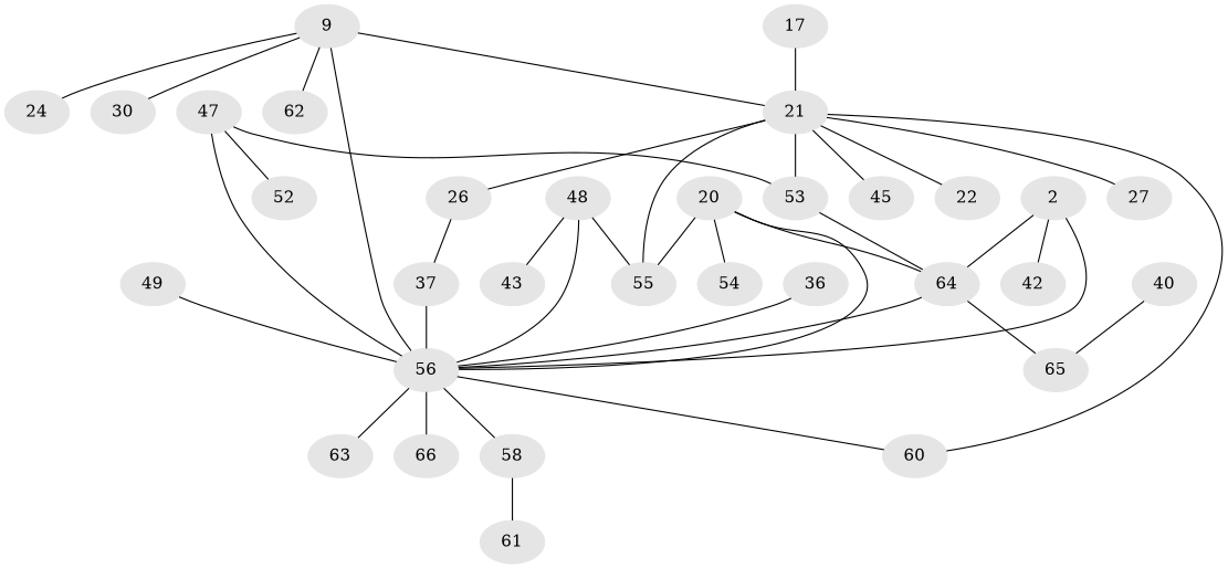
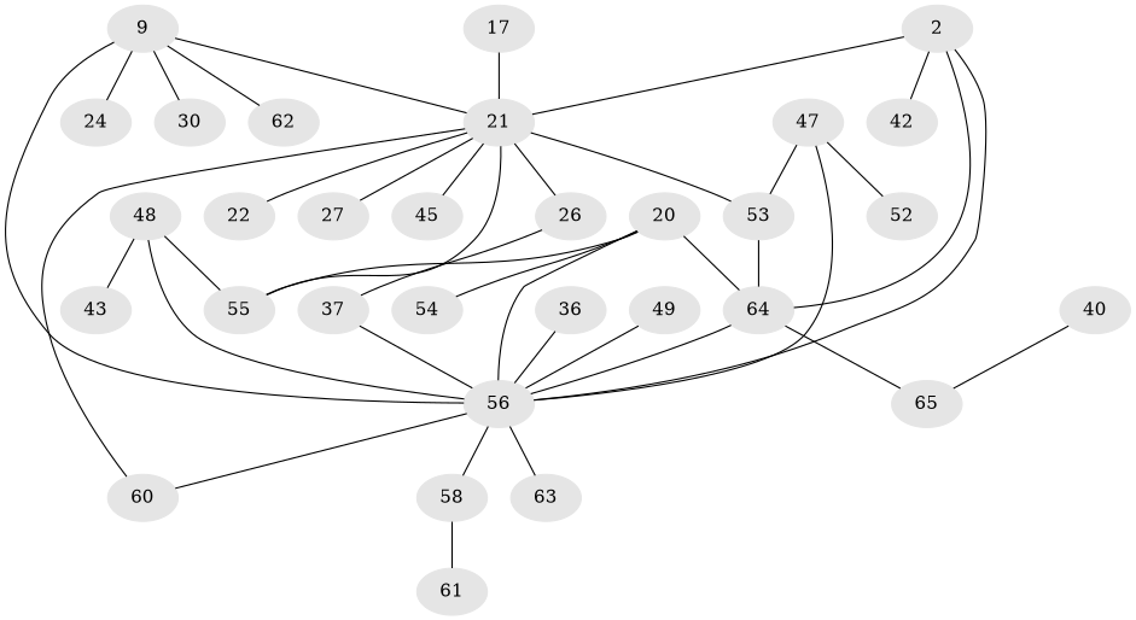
  graph {
    node [color=gray90 style=filled]
    21 [super="+1+8"]
    55 [super="+41"]
    22
    26
    27 [super="+16"]
    45
    53
    60
    2
    42
    56 [super="+39+33+18+50"]
    64 [super="+44+57+46+59"]
    58 [super="+23"]
    63
-   66
    65
    9 [super="+3"]
    24
    30
    62 [super="+34"]
    17 [super="+11"]
    20
    54
    37
    36
    40
    47
    52
    48
    43
    49
    61
    21 -- 55 [weight=2]
    21 -- 22
    21 -- 26
    21 -- 27
    21 -- 45
    21 -- 53
    21 -- 60
    26 -- 37
    53 -- 64
+   2 -- 21 [weight=2]
    2 -- 42
    2 -- 56
    2 -- 64 [weight=2]
    56 -- 60
    56 -- 58
    56 -- 63
-   56 -- 66
    64 -- 56
    64 -- 65
    58 -- 61
    9 -- 21
    9 -- 56 [weight=3]
    9 -- 24
    9 -- 30
    9 -- 62 [weight=2]
    17 -- 21
    20 -- 55 [weight=2]
    20 -- 56 [weight=2]
    20 -- 64
    20 -- 54
    37 -- 56
    36 -- 56
    40 -- 65
    47 -- 53
    47 -- 56 [weight=3]
    47 -- 52
    48 -- 55
    48 -- 56
    48 -- 43
    49 -- 56
  }
